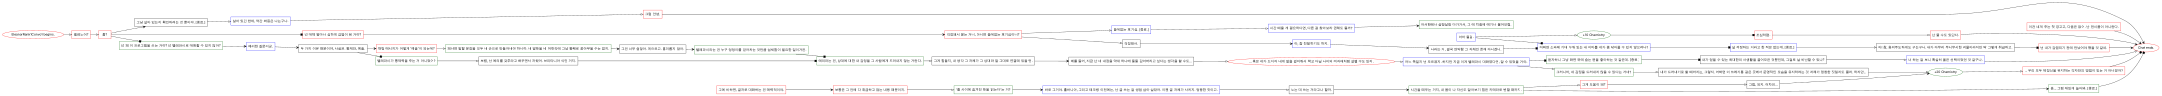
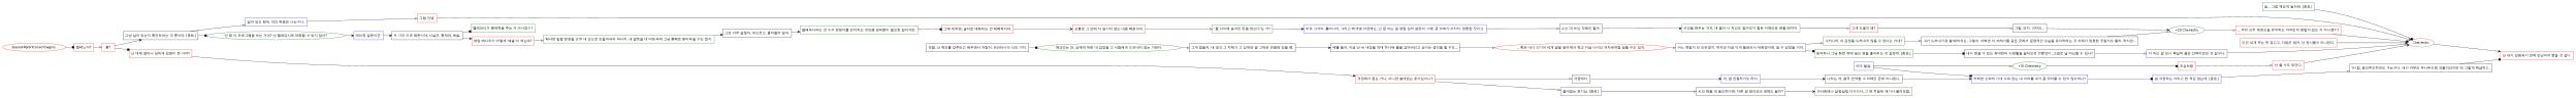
  digraph {
    fontname=Inter
    rankdir=LR
    node [color=red fontname=Inter shape=box]
    edge [arrowhead=onormal fontname=Inter]
    "EleanorRank1Convo1 begins." [shape=""]
    n2 [label="엘레노어?"]
    n3 [label="흠?"]
-   n4 [color=darkgreen label="넌 왜 이 프로그램을 쓰는 거야? 넌 텔레파시로 대화할 수 있지 않아?"]
+   n4 [color=darkgreen label="넌 왜 이 프로그램을 쓰는 거야? 넌 텔레파시로 대화할 수 있지 않아?" shape=ellipse]
    n5 [label="넌 대체 얼마나 심하게 감염이 된 거야?"]
    n6 [color=black label="그냥 살아 있는지 확인하려는 것 뿐이야. [종료.]"]
    n7 [color=blue label="예리한 질문이군."]
    n8 [label="걱정돼서 묻는 거니, 아니면 쓸데없는 호기심이니?"]
    n9 [color=blue label="살아 있긴 한데, 약간 짜증은 나는구나."]
    n10 [color=black label="두 가지 이유 때문이야, 사실은. 통제와, 예술."]
    n11 [color=black label="걱정돼서."]
    n12 [color=blue label="쓸데없는 호기심. [종료.]"]
    n13 [label="그럼 안녕."]
    n14 [color=darkgreen label="텔레파시가 통제력을 주는 거 아니었어?"]
    n15 [label="채팅 메시지가 어떻게 '예술'이 되는데?"]
    n16 [color=blue label="아, 참 친절하기도 하지."]
-   n17 [color=blue label="시간 때울 게 필요하다면, 다른 걸 찾아보라 권해도 될까?"]
+   n17 [color=black label="시간 때울 게 필요하다면, 다른 걸 찾아보라 권해도 될까?"]
    "Chat ends." [shape=""]
    n19 [color=black label="보렴, 난 예의를 갖추라고 배우면서 자랐어. 브리타니아 식인 거지."]
    n20 [color=darkgreen label="왜냐면 말할 문장을 모두 내 손으로 만들어내야 하니까. 내 말뜻을 네 머릿속에 그냥 통째로 쏟아부을 수는 없지."]
    n21 [color=black label="나라는 게, 결국 연약함 그 자체인 존재 아니겠니."]
    n22 [color=darkgreen label="아서한테나 살랑살랑 다가가서, 그 애 치질에 얘기나 물어보렴."]
-   n23 [color=darkgreen label="예의라는 건, 상대에 대한 내 감정을 그 사람에게 드러내지 않는 거란다."]
+   n23 [color=darkgreen label="예의라는 건, 상대에 대한 내 감정을 그 사람에게 드러내지 않는 거란다." shape=ellipse]
    n24 [color=black label="그건 너무 쉽잖아. 게으르고. 흥미롭지 않아."]
    n25 [color=blue label="어쩌면 소파에 기대 누워 있는 내 이마를 네가 좀 닦아줄 수 있지 않으려나?"]
    n26 [color=black label="그게 힘들지, 내 생각 그 자체가 그 상대와 말 그대로 연결돼 있을 땐."]
    n27 [color=darkgreen label="텔레파시라는 건 누구 엉덩이를 걷어차는 것만큼 섬세함이 필요한 일이거든."]
    n28 [color=blue label="널 걱정하는 거라고 한 적은 없는데. [종료.]"]
    n29 [label="이건 네게 주는 첫 경고고, 다음은 없어. 난 전시품이 아니란다."]
    n30 [color=black label="예를 들어, 지금 난 네 내장을 막대 하나에 둘둘 감아버리고 싶다는 생각을 할 수도..."]
    n31 [label="그에 비하면, 글자로 대화하는 건 매력적이야."]
    n32 [color=blue label="아마 될걸."]
    n33 [color=darkgreen label="+10 Chemistry" shape=""]
    n34 [color=black label="아! 참, 용의주도하게도 구는구나. 내가 아무리 무시무시한 괴물이라지만 딱 그렇게 취급하고."]
    n35 [label="... 혹은 네가 드디어 내게 말을 걸어줘서 학교 다닐 나이의 여자애처럼 설렐 수도 있지." shape=ellipse]
-   n36 [label="보통은 그 안에 다 취급하고 않는 내용 때문이지."]
+   n36 [label="보통은 그 안에 다 담기지 않는 내용 때문이지."]
    n37 [label="조심하렴."]
    n38 [label="넌 내가 감염되기 전에 만났어야 했을 것 같네."]
    n39 [color=blue label="어느 쪽일지 넌 모르겠지. 하지만 지금 이게 텔레파시 대화였다면, 알 수 있었을 거야."]
    n40 [color=darkgreen label="'줄 사이에 숨겨진 뜻을 읽는다'는 거?"]
    n41 [label="난 물 수도 있단다."]
    n42 [color=darkgreen label="그러니까, 네 감정을 드러내지 않을 수 있다는 거네?"]
    n43 [color=darkgreen label="듣자하니 그냥 화면 뒤에 숨는 편을 좋아하는 것 같은데. [종료.]"]
    n44 [color=blue label="바로 그거야. 홀바니아, 그리고 테크병 이전에는, 난 글 쓰는 걸 생업 삼아 살았어. 이젠 글 자체가 사치지. 엉뚱한 짓이고."]
    n45 [color=black label="내가 드러내기로 할 때까지는, 그렇지. 어쩌면 이 쓰레기통 같은 곳에서 문명적인 모습을 유지하려는 것 자체가 멍청한 짓일지도 몰라. 하지만..."]
    n46 [color=black label="내가 얻을 수 있는 최대한의 사생활을 끌어모은 것뿐인데, 그걸로 날 비난할 수 있나?"]
-   n47 [color=black label="노는 데 쓰는 거라고나 할까."]
+   n47 [color=black label="노는 데 쓰는 자체인 할까."]
    n48 [color=darkgreen label="+20 Chemistry" shape=""]
    n49 [color=blue label="너 하는 걸 보니 확실히 옳은 선택이었던 것 같구나."]
    n50 [color=darkgreen label="시간을 때우는 거지, 내 몸이 나 자신도 알아보기 힘든 키메라로 변할 때까지."]
    n51 [label="... 우리 모두 제정신을 유지하는 각자만의 방법이 있는 거 아니겠어?"]
    n52 [label="그게 도움이 돼?"]
    n53 [color=darkgreen label="음... 그럼 재밌게 놀아봐. [종료.]"]
    n54 [color=black label="그럼, 되지. 어차피..."]
-   "EleanorRank1Convo1 begins." -> n2
+   "EleanorRank1Convo1 begins." -> n2 [arrowhead=box]
    n2 -> n3
-   n3 -> n4 [arrowhead=box]
+   n6 -> n4 [arrowhead=box]
    n3 -> n5 [arrowhead=box]
    n3 -> n6 [arrowhead=vee]
    n4 -> n7 [arrowhead=vee]
    n5 -> n8 [arrowhead=vee]
    n6 -> n9
    n7 -> n10 [arrowhead=vee]
    n8 -> n11
    n8 -> n12
    n9 -> n13
    n10 -> n14 [arrowhead=box]
    n10 -> n15 [arrowhead=vee]
    n11 -> n16 [arrowhead=vee]
    n12 -> n17
    n13 -> "Chat ends." [arrowhead=vee]
-   n14 -> n19
    n15 -> n20
    n16 -> n21 [arrowhead=vee]
    n17 -> n22 [arrowhead=vee]
    n19 -> n23 [arrowhead=box]
    n20 -> n24 [arrowhead=vee]
-   n21 -> n25 [arrowhead=box]
+   n21 -> n25 [arrowhead=vee]
    n23 -> n26
    n24 -> n27 [arrowhead=vee]
    n25 -> n28 [arrowhead=box]
    n26 -> n30 [arrowhead=vee]
-   n27 -> n23 [arrowhead=box]
+   n27 -> n31 [arrowhead=box]
    n28 -> n34
    n29 -> "Chat ends." [arrowhead=vee]
    n30 -> n35
    n31 -> n36 [arrowhead=vee]
    n32 -> n25 [arrowhead=box]
    n32 -> n33
    n33 -> n37 [arrowhead=box]
    n34 -> n38 [arrowhead=box]
    n35 -> n39
    n36 -> n40
    n37 -> n41
-   n38 -> "Chat ends." [arrowhead=vee]
+   "Chat ends." -> n38 [arrowhead=vee]
    n39 -> n42
    n39 -> n43 [arrowhead=box]
    n40 -> n44 [arrowhead=vee]
    n41 -> "Chat ends." [arrowhead=vee]
    n42 -> n45
    n43 -> n46 [arrowhead=box]
    n44 -> n47
    n45 -> n48
    n46 -> n49
    n47 -> n50 [arrowhead=vee]
    n48 -> n51
    n49 -> "Chat ends."
    n50 -> n52
-   n50 -> n53 [arrowhead=vee]
    n51 -> "Chat ends." [arrowhead=box]
    n52 -> n54
    n53 -> "Chat ends." [arrowhead=box]
    n54 -> n48 [arrowhead=vee]
  }
